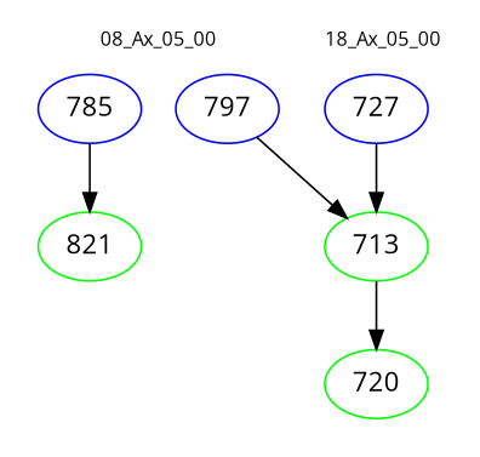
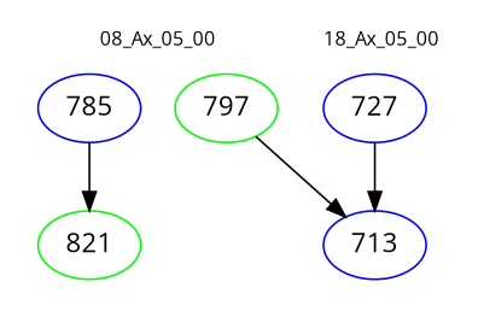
  digraph {
    fontname="Open Sans"
    node [color=blue fontname="Open Sans"]
    edge [color=black fontname="Open Sans"]
-   n1 [label=797]
+   n1 [color=green label=797]
    n2 [label=785]
    n3 [color=green label=821]
    n4 [label=727]
-   n5 [color=green label=713]
-   n6 [color=green label=720]
+   n5 [label=713]
    subgraph cluster_1 {
      color=white
      fontsize=10
      label="08_Ax_05_00"
      n1
      n2
      n3
    }
    subgraph cluster_2 {
      color=white
      fontsize=10
      label="18_Ax_05_00"
      n4
      n5
-     n6
    }
    n1 -> n5
    n2 -> n3
    n4 -> n5
-   n5 -> n6
  }
